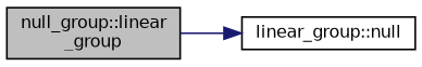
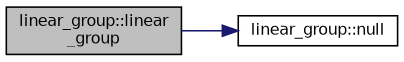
  digraph {
    rankdir=LR
    node [color=black fontname=Helvetica fontsize=10 shape=record style=filled]
-   n1 [fillcolor=grey75 fontcolor=black height=0.2 label="null_group::linear\l_group" width=0.4]
+   n1 [fillcolor=grey75 fontcolor=black height=0.2 label="linear_group::linear\l_group" width=0.4]
    n2 [fillcolor=white height=0.2 label="linear_group::null" width=0.4]
    n1 -> n2 [color=midnightblue fontname=Helvetica fontsize=10 labelfontname=Helvetica labelfontsize=10 style=solid]
  }
